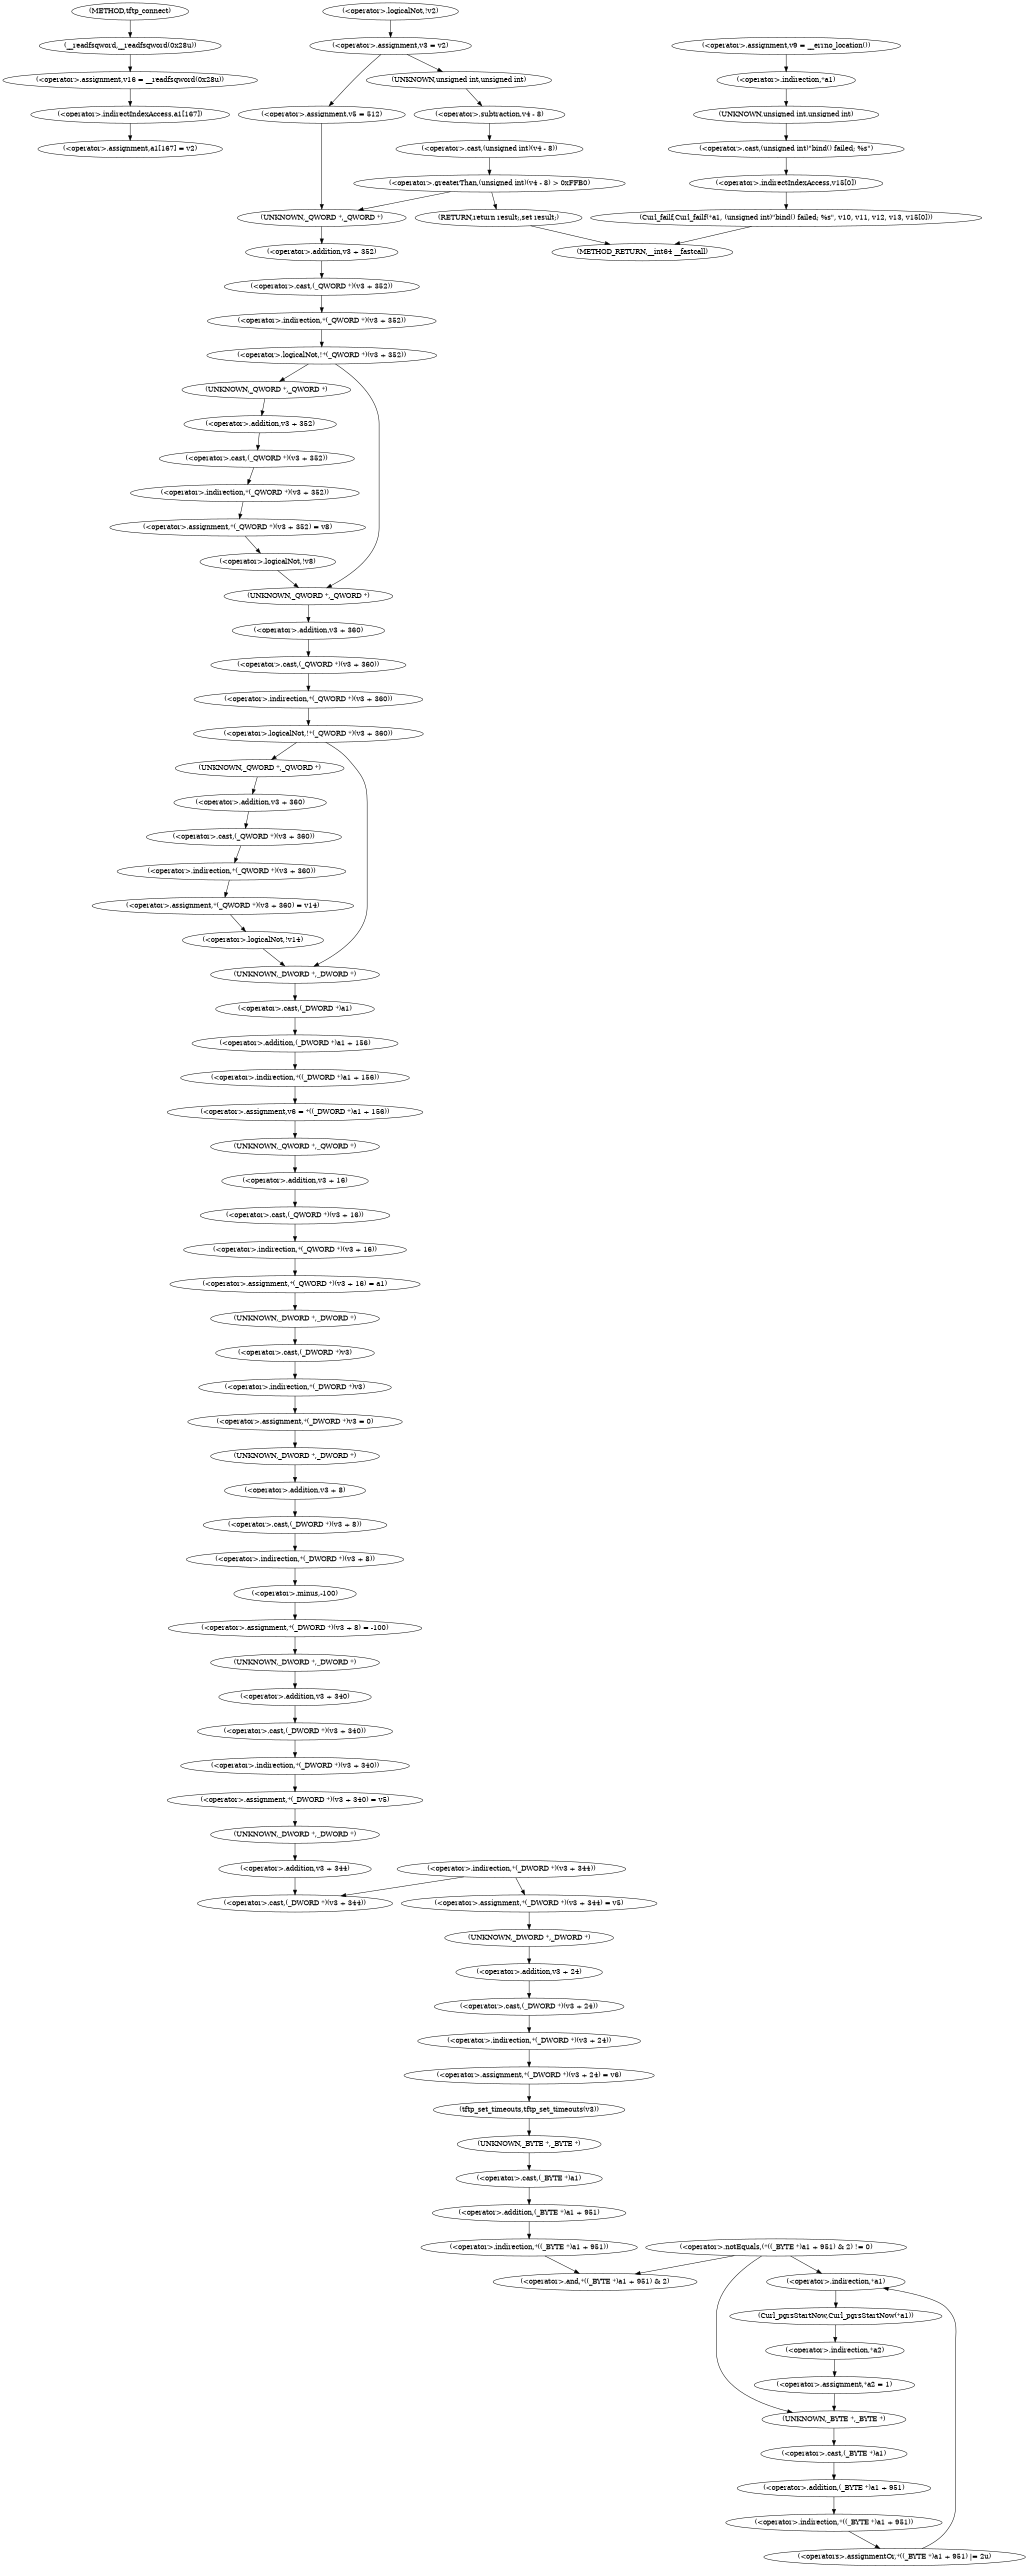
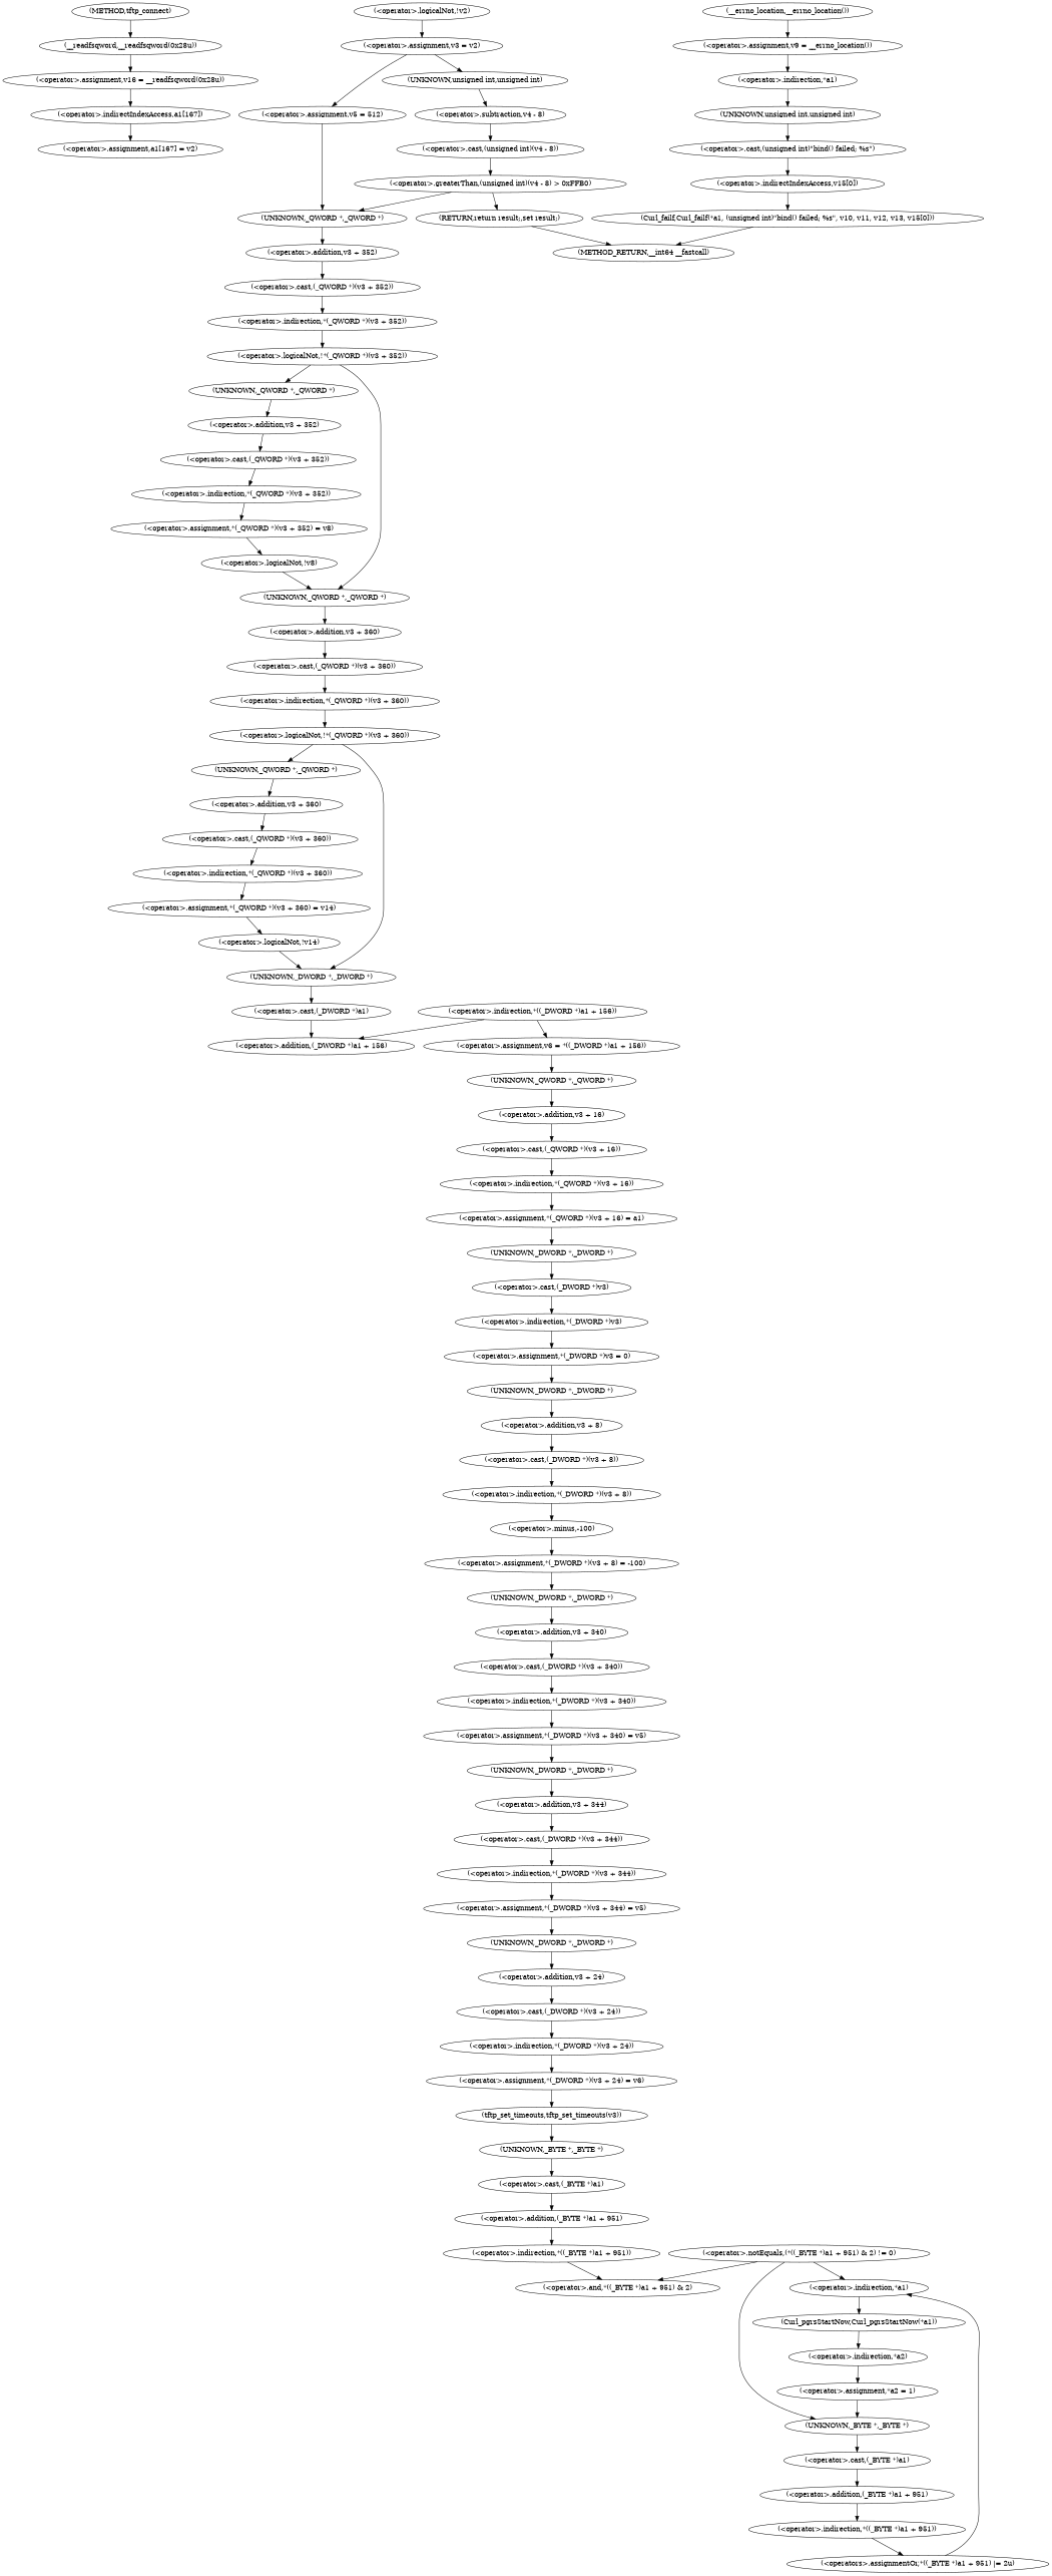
  digraph {
    n1 [label="(<operator>.assignment,v16 = __readfsqword(0x28u))"]
    n2 [label="(<operator>.indirectIndexAccess,a1[167])"]
    n3 [label="(<operator>.assignment,a1[167] = v2)"]
    n4 [label="(__readfsqword,__readfsqword(0x28u))"]
    n5 [label="(<operator>.logicalNot,!v2)"]
    n6 [label="(<operator>.assignment,v3 = v2)"]
    n7 [label="(UNKNOWN,unsigned int,unsigned int)"]
    n8 [label="(<operator>.assignment,v5 = 512)"]
    n9 [label="(<operator>.subtraction,v4 - 8)"]
    n10 [label="(UNKNOWN,_QWORD *,_QWORD *)"]
    n11 [label="(<operator>.greaterThan,(unsigned int)(v4 - 8) > 0xFFB0)"]
    n12 [label="(RETURN,return result;,set result;)"]
    n13 [label="(METHOD_RETURN,__int64 __fastcall)"]
    n14 [label="(<operator>.addition,v3 + 352)"]
    n15 [label="(<operator>.cast,(unsigned int)(v4 - 8))"]
    n16 [label="(<operator>.logicalNot,!*(_QWORD *)(v3 + 352))"]
    n17 [label="(UNKNOWN,_QWORD *,_QWORD *)"]
    n18 [label="(UNKNOWN,_QWORD *,_QWORD *)"]
    n19 [label="(<operator>.addition,v3 + 352)"]
    n20 [label="(<operator>.addition,v3 + 360)"]
    n21 [label="(<operator>.indirection,*(_QWORD *)(v3 + 352))"]
    n22 [label="(<operator>.cast,(_QWORD *)(v3 + 352))"]
    n23 [label="(<operator>.assignment,*(_QWORD *)(v3 + 352) = v8)"]
    n24 [label="(<operator>.logicalNot,!v8)"]
    n25 [label="(<operator>.indirection,*(_QWORD *)(v3 + 352))"]
    n26 [label="(<operator>.cast,(_QWORD *)(v3 + 352))"]
    n27 [label="(<operator>.logicalNot,!*(_QWORD *)(v3 + 360))"]
    n28 [label="(UNKNOWN,_QWORD *,_QWORD *)"]
    n29 [label="(UNKNOWN,_DWORD *,_DWORD *)"]
    n30 [label="(<operator>.addition,v3 + 360)"]
    n31 [label="(<operator>.cast,(_DWORD *)a1)"]
    n32 [label="(<operator>.indirection,*(_QWORD *)(v3 + 360))"]
    n33 [label="(<operator>.cast,(_QWORD *)(v3 + 360))"]
    n34 [label="(<operator>.assignment,*(_QWORD *)(v3 + 360) = v14)"]
    n35 [label="(<operator>.logicalNot,!v14)"]
    n36 [label="(<operator>.indirection,*(_QWORD *)(v3 + 360))"]
    n37 [label="(<operator>.cast,(_QWORD *)(v3 + 360))"]
    n38 [label="(<operator>.assignment,v6 = *((_DWORD *)a1 + 156))"]
    n39 [label="(UNKNOWN,_QWORD *,_QWORD *)"]
    n40 [label="(<operator>.addition,v3 + 16)"]
    n41 [label="(<operator>.indirection,*((_DWORD *)a1 + 156))"]
    n42 [label="(<operator>.addition,(_DWORD *)a1 + 156)"]
    n43 [label="(<operator>.assignment,*(_QWORD *)(v3 + 16) = a1)"]
    n44 [label="(UNKNOWN,_DWORD *,_DWORD *)"]
    n45 [label="(<operator>.cast,(_DWORD *)v3)"]
    n46 [label="(<operator>.indirection,*(_QWORD *)(v3 + 16))"]
    n47 [label="(<operator>.cast,(_QWORD *)(v3 + 16))"]
    n48 [label="(<operator>.assignment,*(_DWORD *)v3 = 0)"]
    n49 [label="(UNKNOWN,_DWORD *,_DWORD *)"]
    n50 [label="(<operator>.addition,v3 + 8)"]
    n51 [label="(<operator>.indirection,*(_DWORD *)v3)"]
    n52 [label="(<operator>.assignment,*(_DWORD *)(v3 + 8) = -100)"]
    n53 [label="(UNKNOWN,_DWORD *,_DWORD *)"]
    n54 [label="(<operator>.addition,v3 + 340)"]
    n55 [label="(<operator>.indirection,*(_DWORD *)(v3 + 8))"]
    n56 [label="(<operator>.minus,-100)"]
    n57 [label="(<operator>.cast,(_DWORD *)(v3 + 8))"]
    n58 [label="(<operator>.assignment,*(_DWORD *)(v3 + 340) = v5)"]
    n59 [label="(UNKNOWN,_DWORD *,_DWORD *)"]
    n60 [label="(<operator>.addition,v3 + 344)"]
    n61 [label="(<operator>.indirection,*(_DWORD *)(v3 + 340))"]
    n62 [label="(<operator>.cast,(_DWORD *)(v3 + 340))"]
    n63 [label="(<operator>.assignment,*(_DWORD *)(v3 + 344) = v5)"]
    n64 [label="(UNKNOWN,_DWORD *,_DWORD *)"]
    n65 [label="(<operator>.addition,v3 + 24)"]
    n66 [label="(<operator>.indirection,*(_DWORD *)(v3 + 344))"]
    n67 [label="(<operator>.cast,(_DWORD *)(v3 + 344))"]
    n68 [label="(<operator>.assignment,*(_DWORD *)(v3 + 24) = v6)"]
    n69 [label="(tftp_set_timeouts,tftp_set_timeouts(v3))"]
    n70 [label="(UNKNOWN,_BYTE *,_BYTE *)"]
    n71 [label="(<operator>.indirection,*(_DWORD *)(v3 + 24))"]
    n72 [label="(<operator>.cast,(_DWORD *)(v3 + 24))"]
    n73 [label="(<operator>.cast,(_BYTE *)a1)"]
    n74 [label="(<operator>.notEquals,(*((_BYTE *)a1 + 951) & 2) != 0)"]
    n75 [label="(<operator>.indirection,*a1)"]
    n76 [label="(UNKNOWN,_BYTE *,_BYTE *)"]
    n77 [label="(<operator>.and,*((_BYTE *)a1 + 951) & 2)"]
    n78 [label="(Curl_pgrsStartNow,Curl_pgrsStartNow(*a1))"]
    n79 [label="(<operator>.cast,(_BYTE *)a1)"]
    n80 [label="(<operator>.indirection,*((_BYTE *)a1 + 951))"]
    n81 [label="(<operator>.addition,(_BYTE *)a1 + 951)"]
    n82 [label="(<operator>.indirection,*a2)"]
    n83 [label="(<operator>.assignment,*a2 = 1)"]
    n84 [label="(<operators>.assignmentOr,*((_BYTE *)a1 + 951) |= 2u)"]
    n85 [label="(<operator>.indirection,*((_BYTE *)a1 + 951))"]
    n86 [label="(<operator>.addition,(_BYTE *)a1 + 951)"]
    n87 [label="(<operator>.assignment,v9 = __errno_location())"]
    n88 [label="(<operator>.indirection,*a1)"]
    n89 [label="(UNKNOWN,unsigned int,unsigned int)"]
+   n90 [label="(__errno_location,__errno_location())"]
    n91 [label="(Curl_failf,Curl_failf(*a1, (unsigned int)\"bind() failed; %s\", v10, v11, v12, v13, v15[0]))"]
    n92 [label="(<operator>.cast,(unsigned int)\"bind() failed; %s\")"]
    n93 [label="(<operator>.indirectIndexAccess,v15[0])"]
    n94 [label="(METHOD,tftp_connect)"]
    n1 -> n2
    n2 -> n3
    n4 -> n1
    n5 -> n6
    n6 -> n7
    n6 -> n8
    n7 -> n9
    n8 -> n10
    n9 -> n15
    n10 -> n14
    n11 -> n10
    n11 -> n12
    n12 -> n13
    n14 -> n22
    n15 -> n11
    n16 -> n17
    n16 -> n18
    n17 -> n19
    n18 -> n20
    n19 -> n26
    n20 -> n33
    n21 -> n16
    n22 -> n21
    n23 -> n24
    n24 -> n18
    n25 -> n23
    n26 -> n25
    n27 -> n28
    n27 -> n29
    n28 -> n30
    n29 -> n31
    n30 -> n37
    n31 -> n42
    n32 -> n27
    n33 -> n32
    n34 -> n35
    n35 -> n29
    n36 -> n34
    n37 -> n36
    n38 -> n39
    n39 -> n40
    n40 -> n47
    n41 -> n38
-   n42 -> n41
+   n41 -> n42
    n43 -> n44
    n44 -> n45
    n45 -> n51
    n46 -> n43
    n47 -> n46
    n48 -> n49
    n49 -> n50
    n50 -> n57
    n51 -> n48
    n52 -> n53
    n53 -> n54
    n54 -> n62
    n55 -> n56
    n56 -> n52
    n57 -> n55
    n58 -> n59
    n59 -> n60
    n60 -> n67
    n61 -> n58
    n62 -> n61
    n63 -> n64
    n64 -> n65
    n65 -> n72
    n66 -> n63
-   n66 -> n67
+   n67 -> n66
    n68 -> n69
    n69 -> n70
    n70 -> n73
    n71 -> n68
    n72 -> n71
    n73 -> n81
    n74 -> n75
    n74 -> n76
    n74 -> n77
    n75 -> n78
    n76 -> n79
    n78 -> n82
    n79 -> n86
    n80 -> n77
    n81 -> n80
    n82 -> n83
    n83 -> n76
    n84 -> n75
    n85 -> n84
    n86 -> n85
    n87 -> n88
    n88 -> n89
    n89 -> n92
+   n90 -> n87
    n91 -> n13
    n92 -> n93
    n93 -> n91
    n94 -> n4
  }
